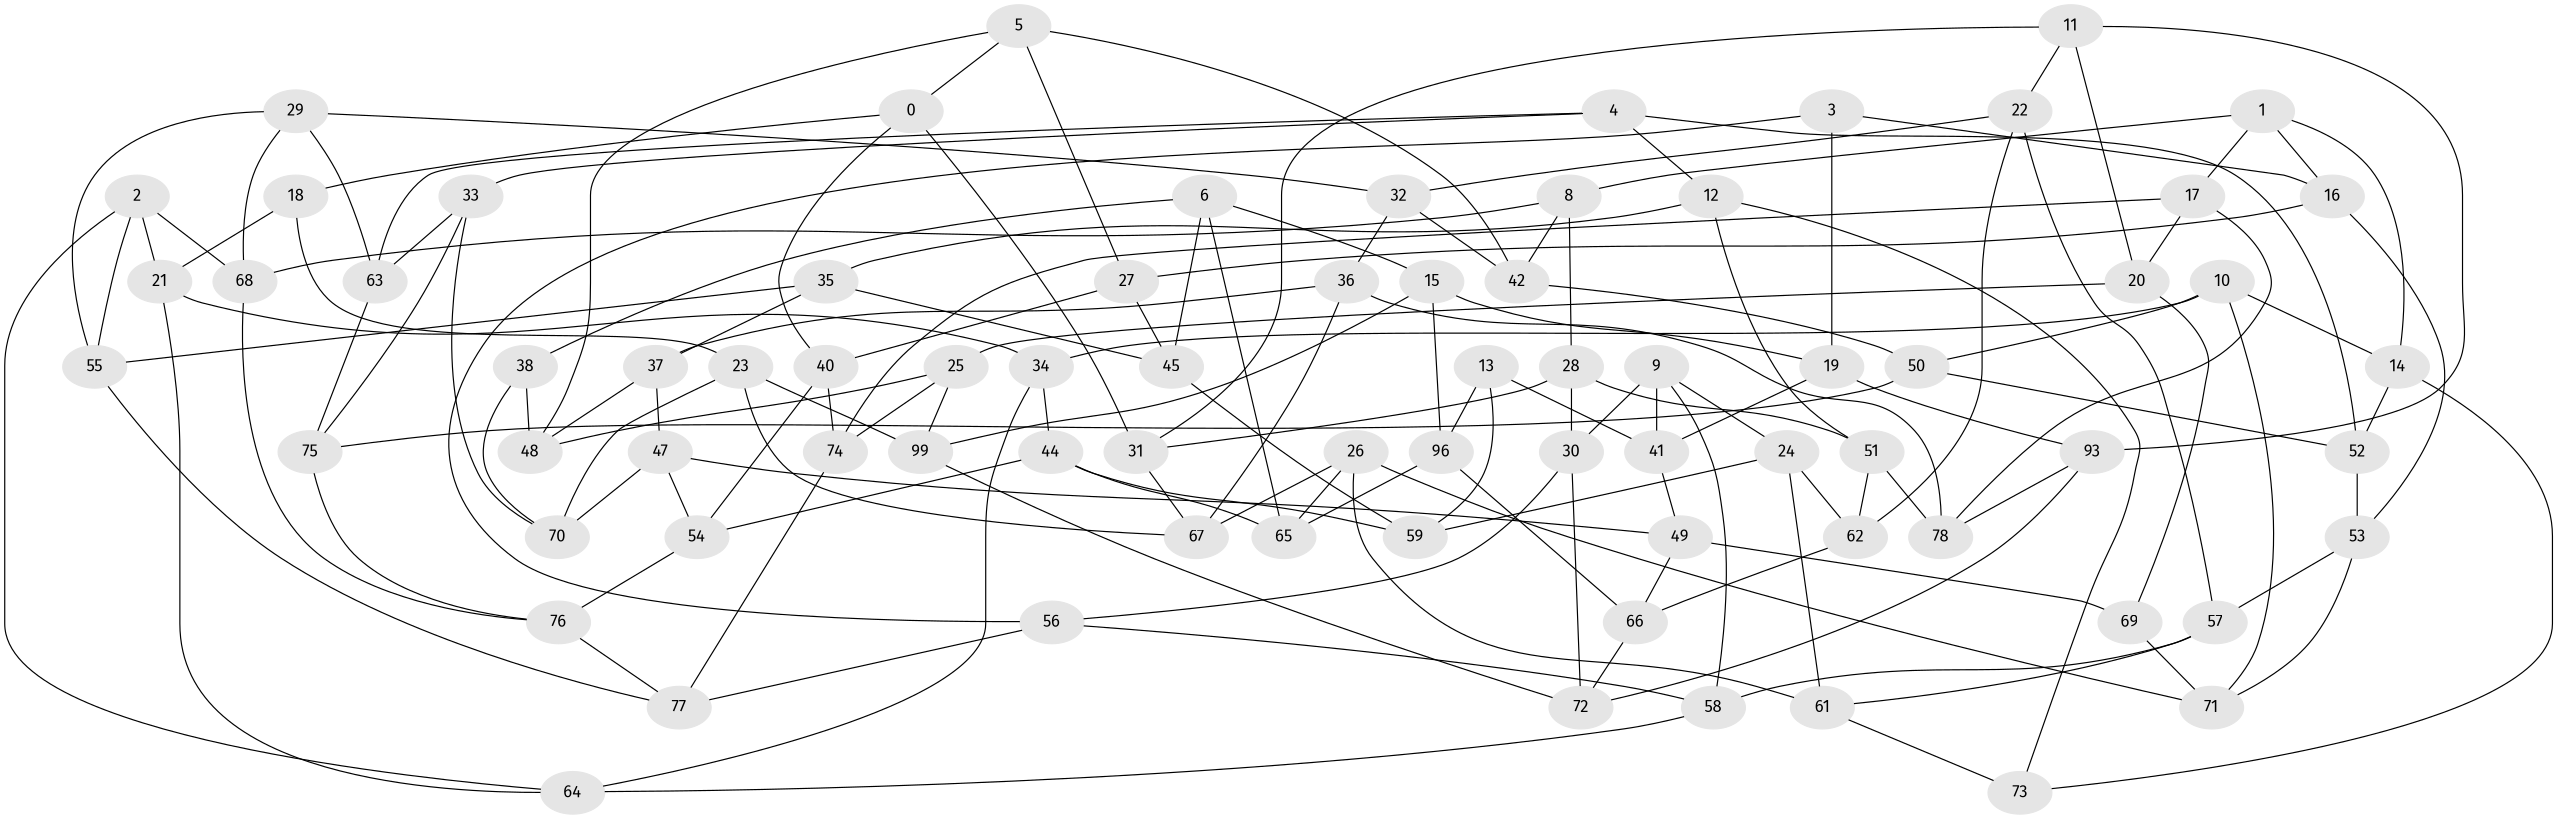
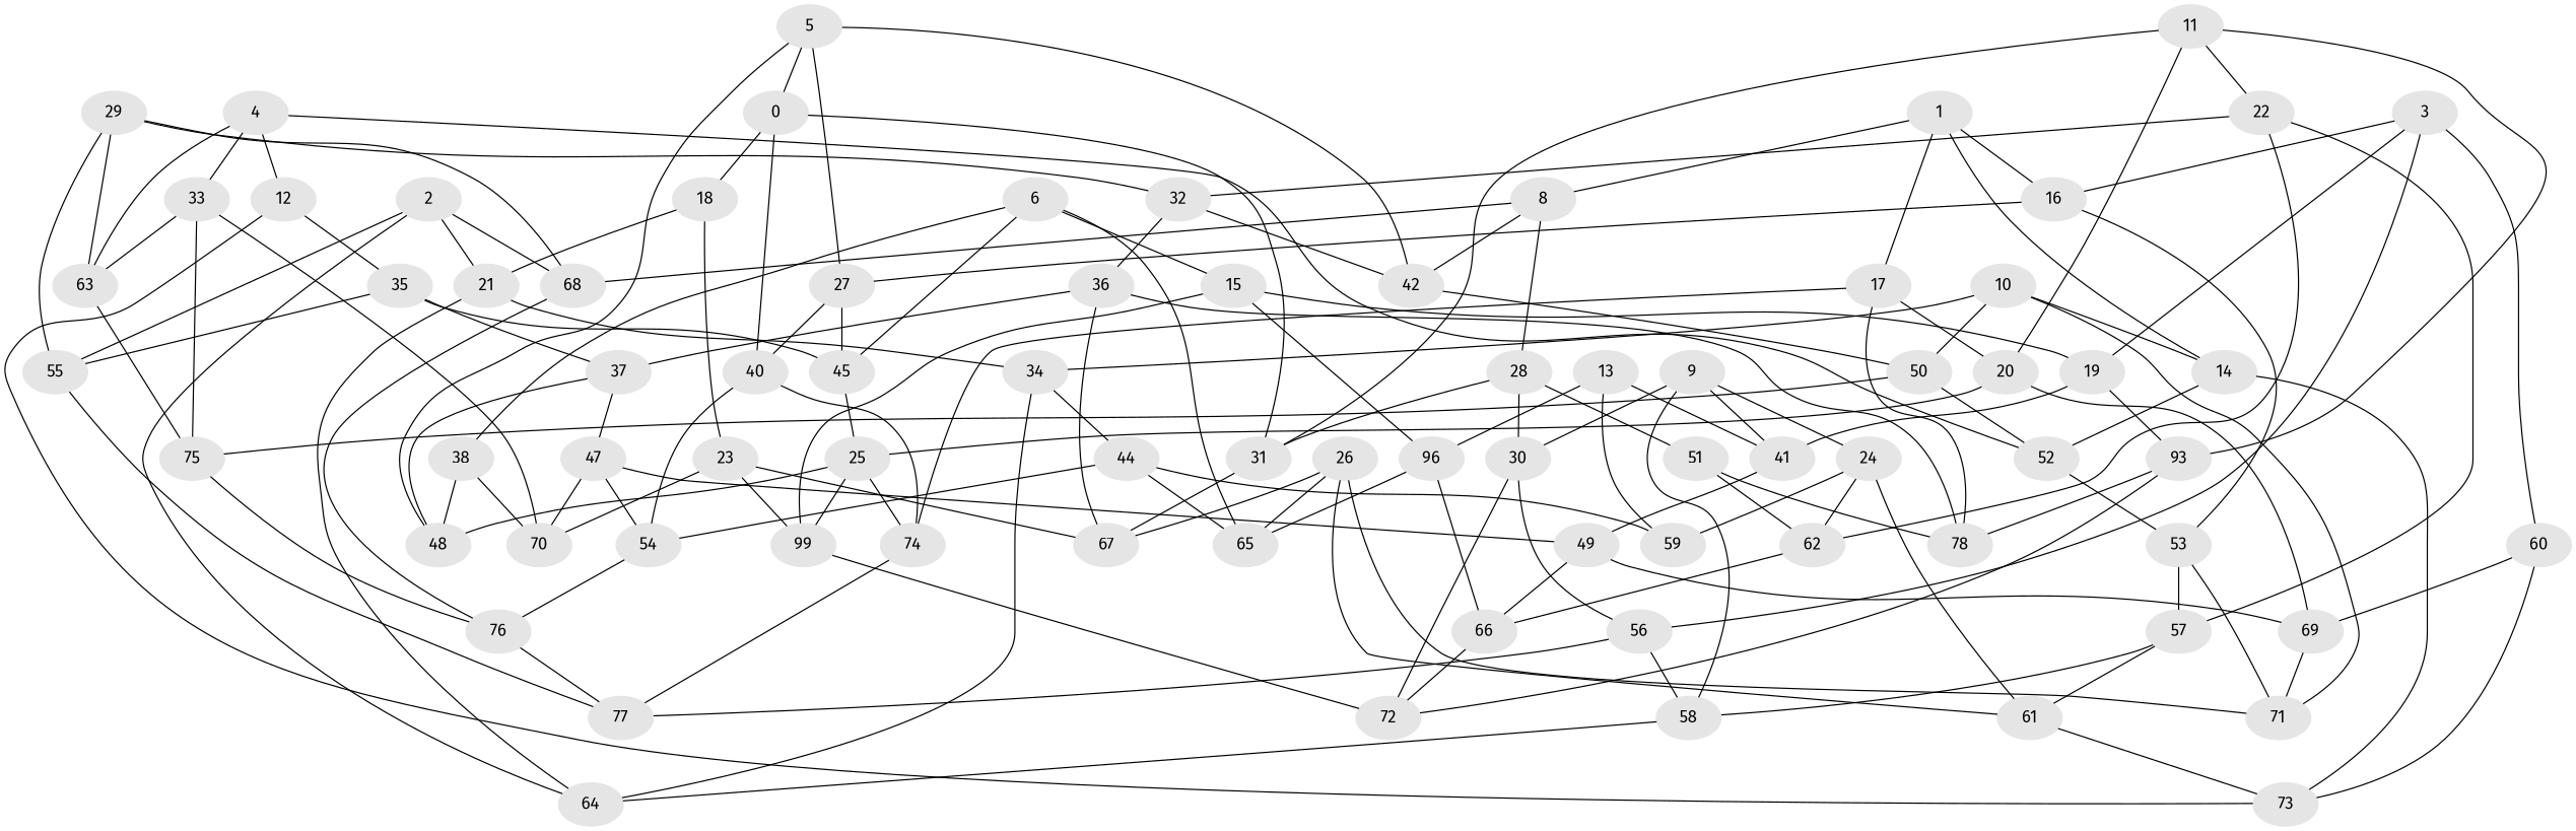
  graph {
    fontname="Fira Sans"
    node [color=gray90 fontname="Fira Sans" style=filled]
    edge [fontname="Fira Sans"]
    1
    8
    14
    16
    17
    68
    42
    28
    52
    73
    27
    53
    20
    74
    78
    2
    21
    55
    64
    34
    77
    76
    3
    19
    56
+   60
    41
    n28 [label=93]
    58
    69
    4
    12
    33
    63
    35
    51
    70
    75
    n39 [label=0]
    5
    48
    18
    31
    40
    45
    50
    6
    15
    38
    65
    n51 [label=96]
    n52 [label=99]
    59
    23
    67
    54
    30
    9
    24
    62
    61
    72
    49
    10
    71
    44
    11
    22
    25
    32
    57
    37
    13
    66
    36
    26
    29
    47
    1 -- 8
    1 -- 14
    1 -- 16
    1 -- 17
    8 -- 68
    8 -- 42
    8 -- 28
    14 -- 52
    14 -- 73
    16 -- 27
    16 -- 53
    17 -- 20
    17 -- 74
    17 -- 78
    68 -- 76
    42 -- 50
    28 -- 51
    28 -- 31
    28 -- 30
    52 -- 53
    27 -- 40
    27 -- 45
    53 -- 71
    53 -- 57
    20 -- 69
    20 -- 25
    74 -- 77
    2 -- 68
    2 -- 21
    2 -- 55
    2 -- 64
    21 -- 64
    21 -- 34
    55 -- 77
    34 -- 64
    34 -- 44
    76 -- 77
    3 -- 16
    3 -- 19
    3 -- 56
+   3 -- 60
    19 -- 41
    19 -- n28
    56 -- 77
    56 -- 58
+   60 -- 73
+   60 -- 69
    41 -- 49
    n28 -- 78
    n28 -- 72
    58 -- 64
    69 -- 71
    4 -- 52
    4 -- 12
    4 -- 33
    4 -- 63
    12 -- 73
    12 -- 35
-   12 -- 51
    33 -- 63
    33 -- 70
    33 -- 75
    63 -- 75
    35 -- 55
    35 -- 45
    35 -- 37
    51 -- 78
    51 -- 62
    75 -- 76
    n39 -- 18
    n39 -- 31
    n39 -- 40
    5 -- 42
    5 -- 27
    5 -- n39
    5 -- 48
    18 -- 21
    18 -- 23
    31 -- 67
    40 -- 74
    40 -- 54
-   45 -- 59
+   45 -- 25
    50 -- 52
    50 -- 75
    6 -- 45
    6 -- 15
    6 -- 38
    6 -- 65
    15 -- 19
    15 -- n51
    15 -- n52
    38 -- 70
    38 -- 48
    n51 -- 65
    n51 -- 66
    n52 -- 72
    23 -- 70
    23 -- n52
    23 -- 67
    54 -- 76
    30 -- 56
    30 -- 72
    9 -- 41
    9 -- 58
    9 -- 30
    9 -- 24
    24 -- 59
    24 -- 62
    24 -- 61
    62 -- 66
    61 -- 73
    49 -- 69
    49 -- 66
    10 -- 14
    10 -- 34
    10 -- 50
    10 -- 71
    44 -- 65
    44 -- 59
    44 -- 54
    11 -- 20
    11 -- n28
    11 -- 31
    11 -- 22
    22 -- 62
    22 -- 32
    22 -- 57
    25 -- 74
    25 -- 48
    25 -- n52
    32 -- 42
    32 -- 36
    57 -- 58
    57 -- 61
    37 -- 48
    37 -- 47
    13 -- 41
    13 -- n51
    13 -- 59
    66 -- 72
    36 -- 78
    36 -- 67
    36 -- 37
    26 -- 65
    26 -- 67
    26 -- 61
    26 -- 71
    29 -- 68
    29 -- 55
    29 -- 63
    29 -- 32
    47 -- 70
    47 -- 54
    47 -- 49
  }
